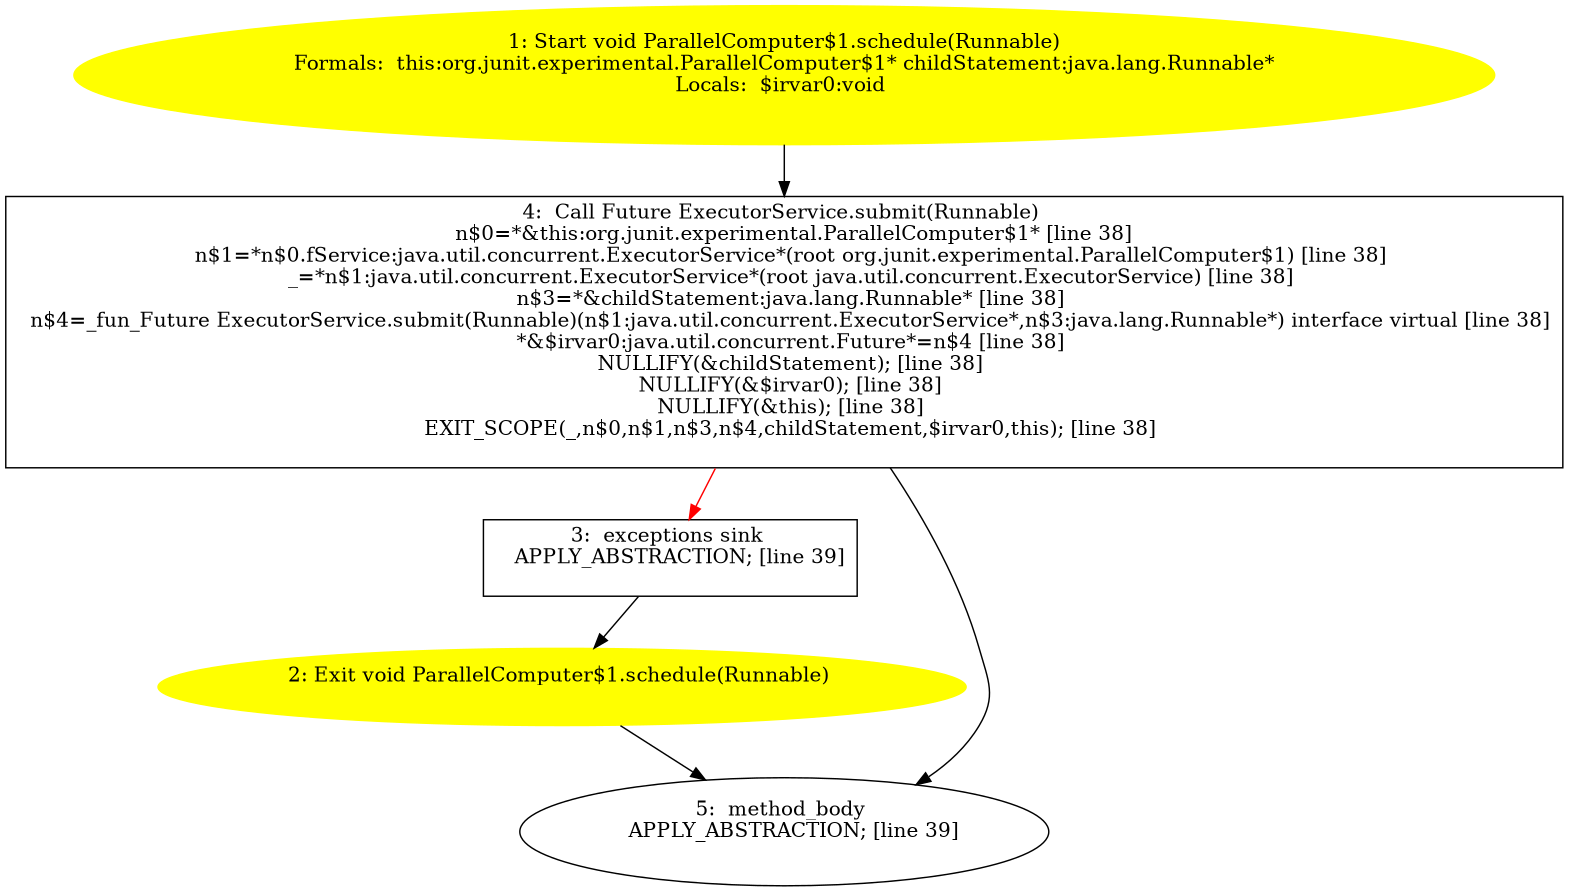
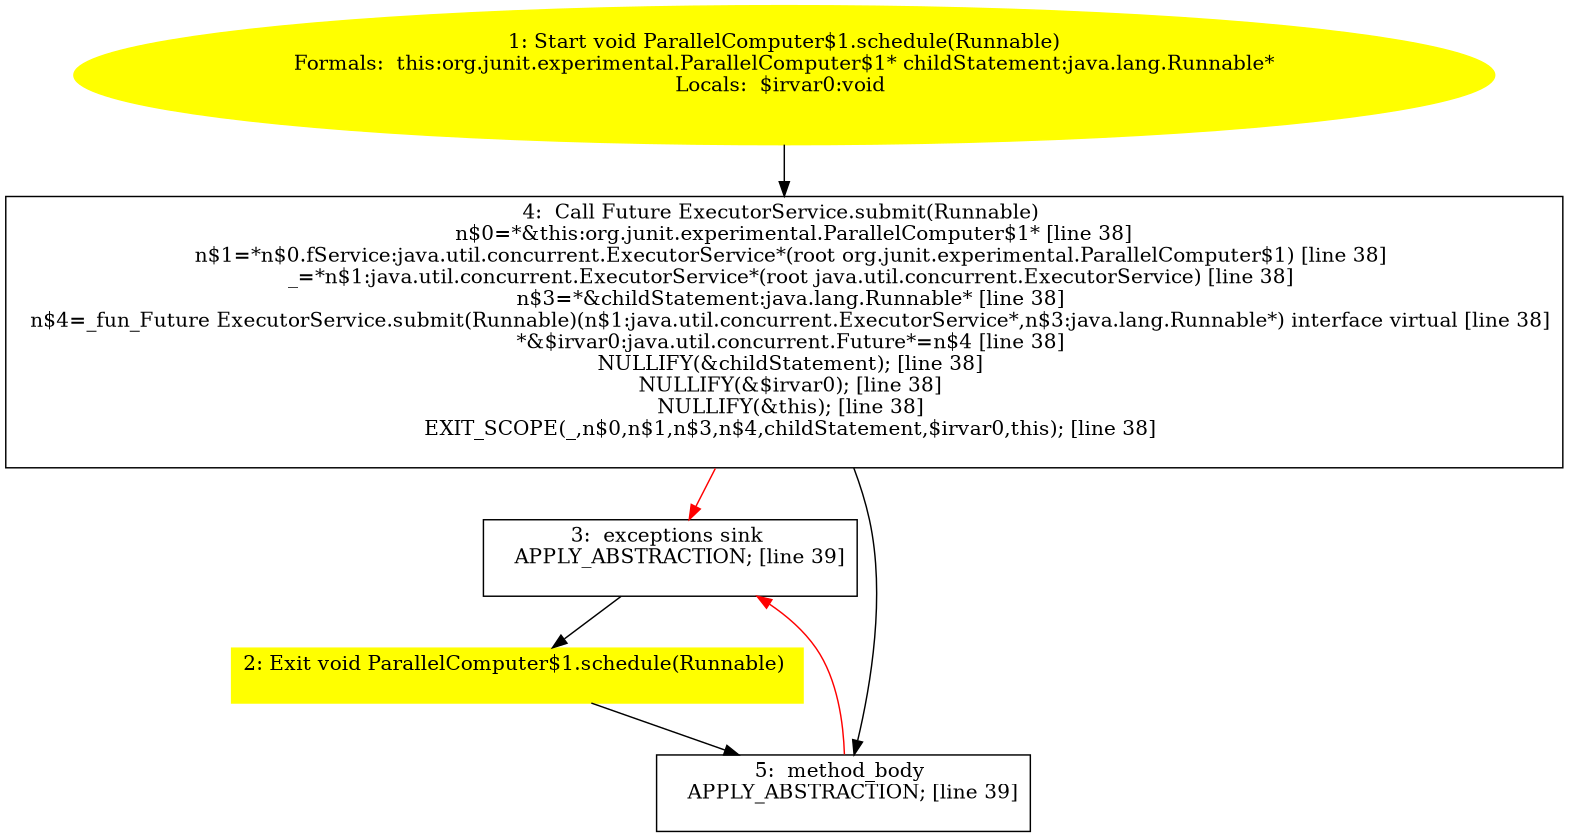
  digraph {
    node [shape=box]
    n1 [color=yellow label="1: Start void ParallelComputer$1.schedule(Runnable)\nFormals:  this:org.junit.experimental.ParallelComputer$1* childStatement:java.lang.Runnable*\nLocals:  $irvar0:void \n  " style=filled shape=""]
    n2 [label="4:  Call Future ExecutorService.submit(Runnable) \n   n$0=*&this:org.junit.experimental.ParallelComputer$1* [line 38]\n  n$1=*n$0.fService:java.util.concurrent.ExecutorService*(root org.junit.experimental.ParallelComputer$1) [line 38]\n  _=*n$1:java.util.concurrent.ExecutorService*(root java.util.concurrent.ExecutorService) [line 38]\n  n$3=*&childStatement:java.lang.Runnable* [line 38]\n  n$4=_fun_Future ExecutorService.submit(Runnable)(n$1:java.util.concurrent.ExecutorService*,n$3:java.lang.Runnable*) interface virtual [line 38]\n  *&$irvar0:java.util.concurrent.Future*=n$4 [line 38]\n  NULLIFY(&childStatement); [line 38]\n  NULLIFY(&$irvar0); [line 38]\n  NULLIFY(&this); [line 38]\n  EXIT_SCOPE(_,n$0,n$1,n$3,n$4,childStatement,$irvar0,this); [line 38]\n "]
    n3 [label="3:  exceptions sink \n   APPLY_ABSTRACTION; [line 39]\n "]
-   n4 [label="5:  method_body \n   APPLY_ABSTRACTION; [line 39]\n " shape=ellipse]
-   n5 [color=yellow label="2: Exit void ParallelComputer$1.schedule(Runnable) \n  " style=filled shape=""]
+   n4 [label="5:  method_body \n   APPLY_ABSTRACTION; [line 39]\n "]
+   n5 [color=yellow label="2: Exit void ParallelComputer$1.schedule(Runnable) \n  " style=filled]
    n1 -> n2
    n2 -> n3 [color=red]
    n2 -> n4
    n3 -> n5
+   n4 -> n3 [color=red]
    n5 -> n4
  }
